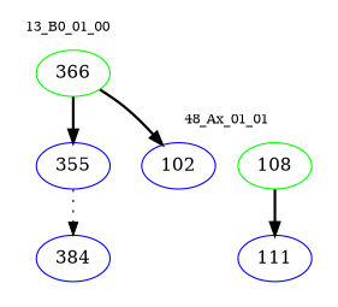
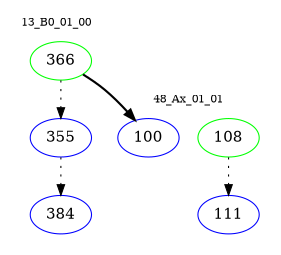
  digraph {
    node [color=blue]
    edge [color=black style=bold]
    n1 [color=green label=108]
    n2 [label=111]
-   n3 [label=102]
+   n3 [label=100]
    n4 [color=green label=366]
    n5 [label=355]
    n6 [label=384]
    subgraph cluster_1 {
      color=white
      fontsize=10
      label="48_Ax_01_01"
      n1
      n2
      n3
    }
    subgraph cluster_2 {
      color=white
      fontsize=10
      label="13_B0_01_00"
      n4
      n5
      n6
    }
-   n1 -> n2
+   n1 -> n2 [style=dotted]
    n4 -> n3
-   n4 -> n5
+   n4 -> n5 [style=dotted]
    n5 -> n6 [style=dotted]
  }
